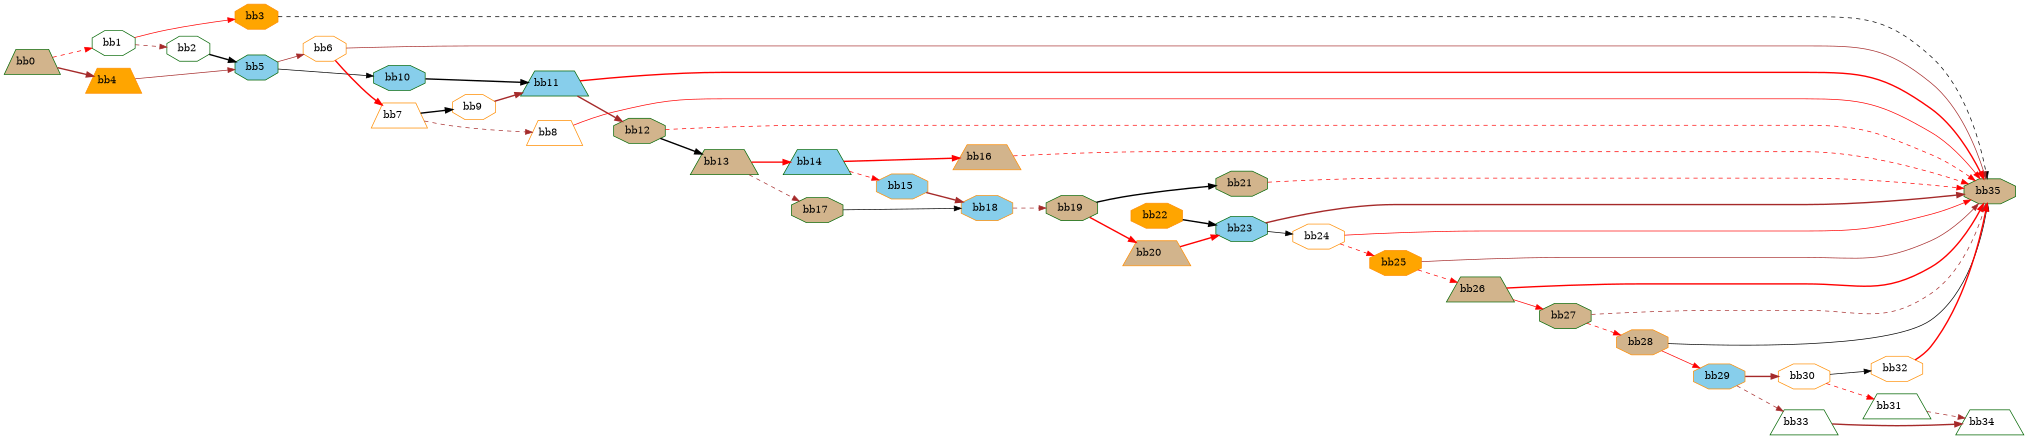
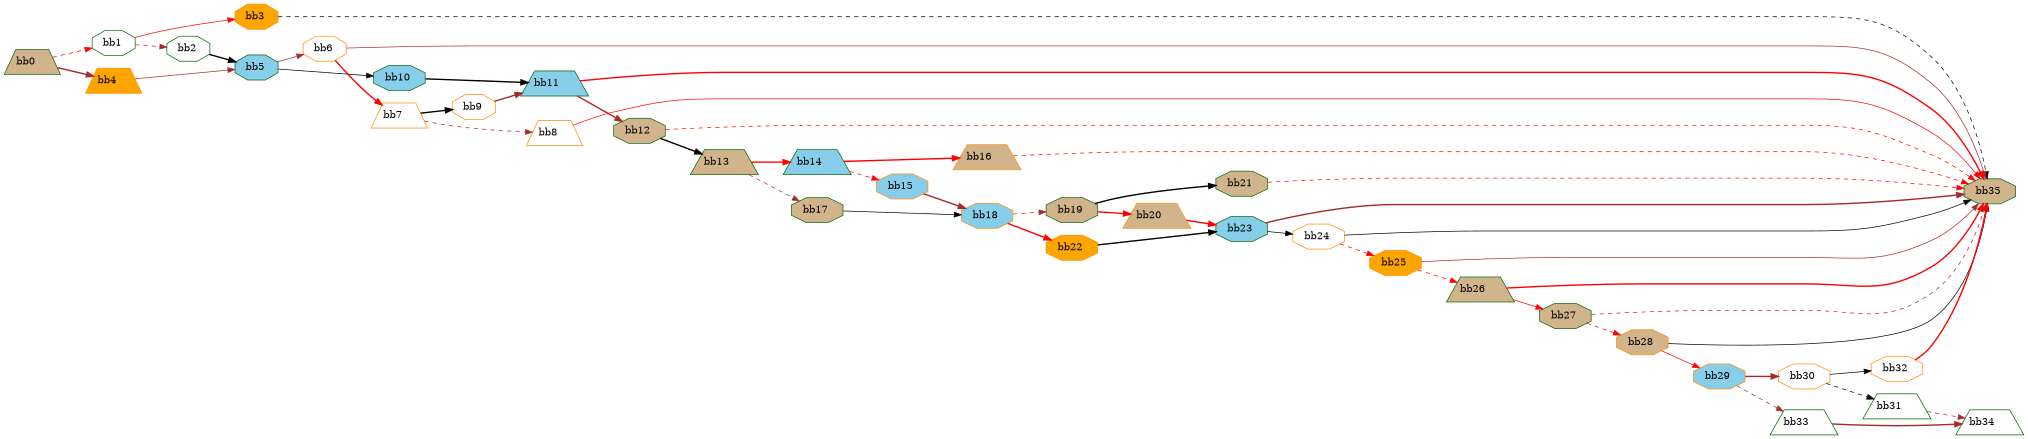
  digraph {
    rankdir=LR
    node [color=darkgreen fillcolor=tan shape=octagon style=filled]
    edge [color=red style=bold]
    n1 [label="bb0\l" shape=trapezium]
    n2 [fillcolor=white label="bb1\l"]
    n3 [color=darkorange fillcolor=orange label="bb4\l" shape=trapezium]
    n4 [fillcolor=white label="bb2\l"]
    n5 [color=darkorange fillcolor=orange label="bb3\l"]
    n6 [fillcolor=skyblue label="bb5\l"]
    n7 [label="bb35\l"]
    n8 [color=darkorange fillcolor=white label="bb6\l"]
    n9 [fillcolor=skyblue label="bb10\l"]
    n10 [color=darkorange fillcolor=white label="bb7\l" shape=trapezium]
    n11 [fillcolor=skyblue label="bb11\l" shape=trapezium]
    n12 [color=darkorange fillcolor=white label="bb8\l" shape=trapezium]
    n13 [color=darkorange fillcolor=white label="bb9\l"]
    n14 [label="bb12\l"]
    n15 [label="bb13\l" shape=trapezium]
    n16 [fillcolor=skyblue label="bb14\l" shape=trapezium]
    n17 [label="bb17\l"]
    n18 [color=darkorange fillcolor=skyblue label="bb15\l"]
    n19 [color=darkorange label="bb16\l" shape=trapezium]
    n20 [color=darkorange fillcolor=skyblue label="bb18\l"]
    n21 [label="bb19\l"]
    n22 [color=darkorange fillcolor=orange label="bb22\l"]
    n23 [color=darkorange label="bb20\l" shape=trapezium]
    n24 [label="bb21\l"]
    n25 [fillcolor=skyblue label="bb23\l"]
    n26 [color=darkorange fillcolor=white label="bb24\l"]
    n27 [color=darkorange fillcolor=orange label="bb25\l"]
    n28 [label="bb26\l" shape=trapezium]
    n29 [label="bb27\l"]
    n30 [color=darkorange label="bb28\l"]
    n31 [color=darkorange fillcolor=skyblue label="bb29\l"]
    n32 [color=darkorange fillcolor=white label="bb30\l"]
    n33 [fillcolor=white label="bb33\l" shape=trapezium]
    n34 [fillcolor=white label="bb31\l" shape=trapezium]
    n35 [color=darkorange fillcolor=white label="bb32\l"]
    n36 [fillcolor=white label="bb34\l" shape=trapezium]
    n1 -> n2 [style=dashed]
    n1 -> n3 [color=brown]
    n2 -> n4 [color=brown style=dashed]
    n2 -> n5 [style=solid]
    n3 -> n6 [color=brown style=solid]
    n4 -> n6 [color=black]
    n5 -> n7 [color=black style=dashed]
    n6 -> n8 [color=brown style=solid]
    n6 -> n9 [color=black style=solid]
    n8 -> n7 [color=brown style=solid]
    n8 -> n10
    n9 -> n11 [color=black]
    n10 -> n12 [color=brown style=dashed]
    n10 -> n13 [color=black]
    n11 -> n7
    n11 -> n14 [color=brown]
    n12 -> n7 [style=solid]
    n13 -> n11 [color=brown]
    n14 -> n7 [style=dashed]
    n14 -> n15 [color=black]
    n15 -> n16
    n15 -> n17 [color=brown style=dashed]
    n16 -> n18 [style=dashed]
    n16 -> n19
    n17 -> n20 [color=black style=solid]
    n18 -> n20 [color=brown]
    n19 -> n7 [style=dashed]
    n20 -> n21 [color=brown style=dashed]
+   n20 -> n22
    n21 -> n23
    n21 -> n24 [color=black]
    n22 -> n25 [color=black]
    n23 -> n25
    n24 -> n7 [style=dashed]
    n25 -> n7 [color=brown]
    n25 -> n26 [color=black style=solid]
-   n26 -> n7 [style=solid]
+   n26 -> n7 [color=black style=solid]
    n26 -> n27 [style=dashed]
    n27 -> n7 [color=brown style=solid]
    n27 -> n28 [style=dashed]
    n28 -> n7
    n28 -> n29 [style=solid]
    n29 -> n7 [color=brown style=dashed]
    n29 -> n30 [style=dashed]
    n30 -> n7 [color=black style=solid]
    n30 -> n31 [style=solid]
    n31 -> n32 [color=brown]
    n31 -> n33 [color=brown style=dashed]
-   n32 -> n34 [style=dashed]
+   n32 -> n34 [color=black style=dashed]
    n32 -> n35 [color=black style=solid]
    n33 -> n36 [color=brown]
    n34 -> n36 [color=brown style=dashed]
    n35 -> n7
  }
